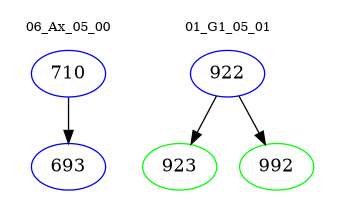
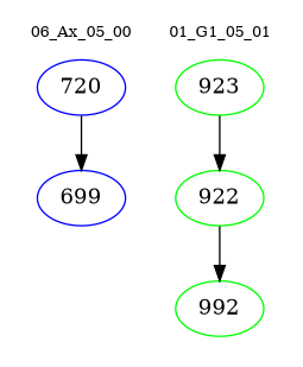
  digraph {
    node [color=blue]
    edge [color=black]
-   n1 [label=710]
-   n2 [label=693]
+   n1 [label=720]
+   n2 [label=699]
    n3 [color=green label=923]
-   n4 [label=922]
+   n4 [color=green label=922]
    n5 [color=green label=992]
    subgraph cluster_1 {
      color=white
      fontsize=10
      label="06_Ax_05_00"
      n1
      n2
    }
    subgraph cluster_2 {
      color=white
      fontsize=10
      label="01_G1_05_01"
      n3
      n4
      n5
    }
    n1 -> n2
-   n4 -> n3
+   n3 -> n4
    n4 -> n5
  }
